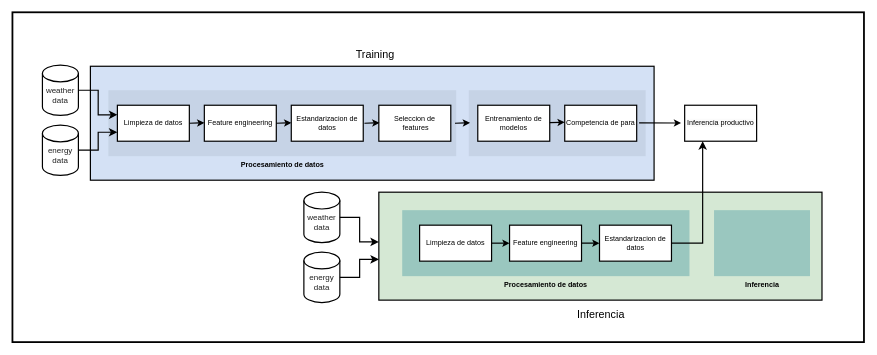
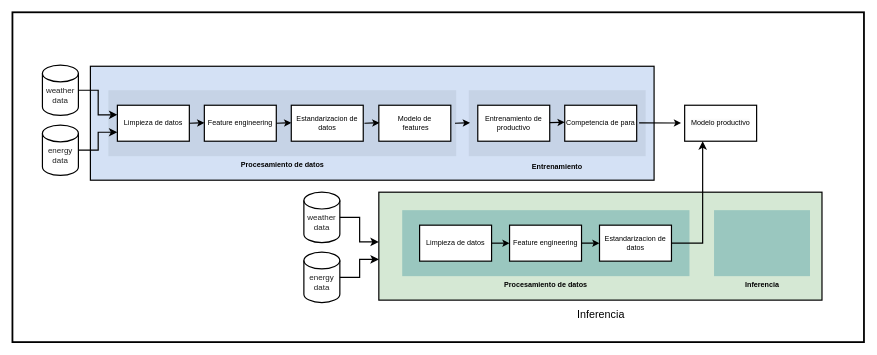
  <mxCell id="0" />
  <mxCell id="1" parent="0" />
  <mxCell id="2" value="" style="rounded=0;whiteSpace=wrap;html=1;fontFamily=Helvetica;fontSize=11;fontColor=default;strokeWidth=3;" vertex="1" parent="1"><mxGeometry x="20" y="20" width="1420" height="550" as="geometry" /></mxCell>
  <mxCell id="3" value="" style="rounded=0;whiteSpace=wrap;html=1;fillColor=#d5e8d4;strokeWidth=2;" vertex="1" parent="1"><mxGeometry x="631" y="320" width="739" height="180" as="geometry" /></mxCell>
  <mxCell id="4" value="" style="rounded=0;whiteSpace=wrap;html=1;fillColor=#9AC7BF;strokeColor=none;" vertex="1" parent="1"><mxGeometry x="1190" y="350" width="160" height="110" as="geometry" /></mxCell>
  <mxCell id="5" value="" style="rounded=0;whiteSpace=wrap;html=1;fillColor=#9AC7BF;strokeColor=none;" vertex="1" parent="1"><mxGeometry x="670" y="350" width="479" height="110" as="geometry" /></mxCell>
  <mxCell id="6" value="&lt;meta charset=&quot;utf-8&quot;&gt;&lt;span style=&quot;color: rgb(0, 0, 0); font-family: Helvetica; font-size: 12px; font-style: normal; font-variant-ligatures: normal; font-variant-caps: normal; font-weight: 400; letter-spacing: normal; orphans: 2; text-align: center; text-indent: 0px; text-transform: none; widows: 2; word-spacing: 0px; -webkit-text-stroke-width: 0px; white-space: normal; background-color: rgb(251, 251, 251); text-decoration-thickness: initial; text-decoration-style: initial; text-decoration-color: initial; display: inline !important; float: none;&quot;&gt;Procesamiento de datos&lt;/span&gt;" style="rounded=0;whiteSpace=wrap;html=1;fillColor=#D4E1F5;strokeWidth=2;" parent="1" vertex="1"><mxGeometry x="150" y="110" width="940" height="190" as="geometry" /></mxCell>
  <mxCell id="7" value="" style="rounded=0;whiteSpace=wrap;html=1;fillColor=#C6D3E6;strokeColor=none;" parent="1" vertex="1"><mxGeometry x="180" y="150" width="580" height="110" as="geometry" /></mxCell>
  <mxCell id="8" value="" style="rounded=0;whiteSpace=wrap;html=1;fillColor=#C6D3E6;strokeColor=none;" parent="1" vertex="1"><mxGeometry x="781" y="150" width="295" height="110" as="geometry" /></mxCell>
  <mxCell id="9" value="Limpieza de datos" style="rounded=0;whiteSpace=wrap;html=1;strokeWidth=2;" parent="1" vertex="1"><mxGeometry x="195" y="175" width="120" height="60" as="geometry" /></mxCell>
- <mxCell id="10" value="Entrenamiento de modelos" style="rounded=0;whiteSpace=wrap;html=1;strokeWidth=2;" parent="1" vertex="1"><mxGeometry x="796" y="175" width="120" height="60" as="geometry" /></mxCell>
+ <mxCell id="10" value="Entrenamiento de productivo" style="rounded=0;whiteSpace=wrap;html=1;strokeWidth=2;" parent="1" vertex="1"><mxGeometry x="796" y="175" width="120" height="60" as="geometry" /></mxCell>
  <mxCell id="11" value="Competencia de para" style="rounded=0;whiteSpace=wrap;html=1;strokeWidth=2;" parent="1" vertex="1"><mxGeometry x="941" y="175" width="120" height="60" as="geometry" /></mxCell>
  <mxCell id="12" value="&lt;div&gt;&lt;span style=&quot;caret-color: rgb(0, 0, 0); text-align: start;&quot;&gt;&lt;span style=&quot;font-family: &amp;quot;Proxima Nova&amp;quot;, sans-serif; color: rgb(33, 33, 33); background-color: transparent; font-variant-alternates: normal; font-variant-numeric: normal; font-variant-east-asian: normal; font-variant-position: normal; vertical-align: baseline; white-space-collapse: preserve; font-size: 10pt;&quot;&gt;&lt;br&gt;&lt;/span&gt;&lt;/span&gt;&lt;/div&gt;&lt;span style=&quot;caret-color: rgb(0, 0, 0); text-align: start;&quot; id=&quot;docs-internal-guid-1a55de5e-7fff-5069-81a9-9959cb068317&quot;&gt;&lt;span style=&quot;font-family: &amp;quot;Proxima Nova&amp;quot;, sans-serif; color: rgb(33, 33, 33); background-color: transparent; font-variant-alternates: normal; font-variant-numeric: normal; font-variant-east-asian: normal; font-variant-position: normal; vertical-align: baseline; white-space-collapse: preserve; font-size: 10pt;&quot;&gt;weather&lt;/span&gt;&lt;/span&gt;&lt;div&gt;&lt;span style=&quot;caret-color: rgb(0, 0, 0); text-align: start;&quot;&gt;&lt;span style=&quot;font-family: &amp;quot;Proxima Nova&amp;quot;, sans-serif; color: rgb(33, 33, 33); background-color: transparent; font-variant-alternates: normal; font-variant-numeric: normal; font-variant-east-asian: normal; font-variant-position: normal; vertical-align: baseline; white-space-collapse: preserve; font-size: 10pt;&quot;&gt;data&lt;/span&gt;&lt;/span&gt;&lt;/div&gt;" style="strokeWidth=2;html=1;shape=mxgraph.flowchart.database;whiteSpace=wrap;" parent="1" vertex="1"><mxGeometry x="70" y="108" width="60" height="84" as="geometry" /></mxCell>
  <mxCell id="13" value="Feature engineering" style="rounded=0;whiteSpace=wrap;html=1;strokeWidth=2;" parent="1" vertex="1"><mxGeometry x="340" y="175" width="120" height="60" as="geometry" /></mxCell>
- <mxCell id="14" value="Seleccion de&lt;div&gt;&amp;nbsp;features&lt;/div&gt;" style="rounded=0;whiteSpace=wrap;html=1;strokeWidth=2;" parent="1" vertex="1"><mxGeometry x="631" y="175" width="120" height="60" as="geometry" /></mxCell>
+ <mxCell id="14" value="Modelo de&lt;div&gt;&amp;nbsp;features&lt;/div&gt;" style="rounded=0;whiteSpace=wrap;html=1;strokeWidth=2;" parent="1" vertex="1"><mxGeometry x="631" y="175" width="120" height="60" as="geometry" /></mxCell>
  <mxCell id="15" value="Estandarizacion de datos" style="rounded=0;whiteSpace=wrap;html=1;strokeWidth=2;" parent="1" vertex="1"><mxGeometry x="485" y="175" width="120" height="60" as="geometry" /></mxCell>
- <mxCell id="16" value="&lt;font style=&quot;font-size: 18px;&quot;&gt;Training&lt;/font&gt;" style="text;html=1;align=center;verticalAlign=middle;whiteSpace=wrap;rounded=0;" parent="1" vertex="1"><mxGeometry x="595" y="80" width="60" height="20" as="geometry" /></mxCell>
  <mxCell id="17" value="" style="endArrow=classic;html=1;rounded=0;exitX=1;exitY=0.5;exitDx=0;exitDy=0;strokeWidth=2;" parent="1" source="9" edge="1"><mxGeometry width="50" height="50" relative="1" as="geometry"><mxPoint x="320" y="204.33" as="sourcePoint" /><mxPoint x="340" y="204.33" as="targetPoint" /></mxGeometry></mxCell>
  <mxCell id="18" value="&lt;b&gt;Procesamiento de datos&lt;/b&gt;" style="text;html=1;align=center;verticalAlign=middle;whiteSpace=wrap;rounded=0;" parent="1" vertex="1"><mxGeometry x="357.5" y="260" width="225" height="30" as="geometry" /></mxCell>
+ <mxCell id="19" value="&lt;b&gt;Entrenamiento&lt;/b&gt;" style="text;html=1;align=center;verticalAlign=middle;whiteSpace=wrap;rounded=0;" parent="1" vertex="1"><mxGeometry x="846" y="262" width="165" height="30" as="geometry" /></mxCell>
  <mxCell id="20" value="" style="endArrow=classic;html=1;rounded=0;exitX=1;exitY=0.5;exitDx=0;exitDy=0;strokeWidth=2;" parent="1" edge="1"><mxGeometry width="50" height="50" relative="1" as="geometry"><mxPoint x="460" y="205" as="sourcePoint" /><mxPoint x="485" y="204.33" as="targetPoint" /></mxGeometry></mxCell>
  <mxCell id="21" value="" style="endArrow=classic;html=1;rounded=0;exitX=1;exitY=0.5;exitDx=0;exitDy=0;strokeWidth=2;" parent="1" edge="1"><mxGeometry width="50" height="50" relative="1" as="geometry"><mxPoint x="607" y="205" as="sourcePoint" /><mxPoint x="632" y="204.33" as="targetPoint" /></mxGeometry></mxCell>
  <mxCell id="22" value="" style="endArrow=classic;html=1;rounded=0;exitX=1;exitY=0.5;exitDx=0;exitDy=0;strokeWidth=2;" parent="1" edge="1"><mxGeometry width="50" height="50" relative="1" as="geometry"><mxPoint x="758" y="205" as="sourcePoint" /><mxPoint x="783" y="204.33" as="targetPoint" /></mxGeometry></mxCell>
  <mxCell id="23" value="" style="endArrow=classic;html=1;rounded=0;exitX=1;exitY=0.5;exitDx=0;exitDy=0;strokeWidth=2;" parent="1" edge="1"><mxGeometry width="50" height="50" relative="1" as="geometry"><mxPoint x="916" y="204" as="sourcePoint" /><mxPoint x="941" y="203.33" as="targetPoint" /></mxGeometry></mxCell>
  <mxCell id="24" value="" style="endArrow=classic;html=1;rounded=0;strokeWidth=2;" parent="1" edge="1"><mxGeometry width="50" height="50" relative="1" as="geometry"><mxPoint x="1065" y="204.33" as="sourcePoint" /><mxPoint x="1135" y="204.66" as="targetPoint" /></mxGeometry></mxCell>
- <mxCell id="25" value="&lt;meta charset=&quot;utf-8&quot;&gt;&lt;span style=&quot;color: rgb(0, 0, 0); font-family: Helvetica; font-size: 12px; font-style: normal; font-variant-ligatures: normal; font-variant-caps: normal; font-weight: 400; letter-spacing: normal; orphans: 2; text-align: center; text-indent: 0px; text-transform: none; widows: 2; word-spacing: 0px; -webkit-text-stroke-width: 0px; white-space: normal; background-color: rgb(251, 251, 251); text-decoration-thickness: initial; text-decoration-style: initial; text-decoration-color: initial; display: inline !important; float: none;&quot;&gt;Inferencia productivo&lt;/span&gt;" style="rounded=0;whiteSpace=wrap;html=1;strokeWidth=2;" parent="1" vertex="1"><mxGeometry x="1141" y="175" width="120" height="60" as="geometry" /></mxCell>
+ <mxCell id="25" value="&lt;meta charset=&quot;utf-8&quot;&gt;&lt;span style=&quot;color: rgb(0, 0, 0); font-family: Helvetica; font-size: 12px; font-style: normal; font-variant-ligatures: normal; font-variant-caps: normal; font-weight: 400; letter-spacing: normal; orphans: 2; text-align: center; text-indent: 0px; text-transform: none; widows: 2; word-spacing: 0px; -webkit-text-stroke-width: 0px; white-space: normal; background-color: rgb(251, 251, 251); text-decoration-thickness: initial; text-decoration-style: initial; text-decoration-color: initial; display: inline !important; float: none;&quot;&gt;Modelo productivo&lt;/span&gt;" style="rounded=0;whiteSpace=wrap;html=1;strokeWidth=2;" parent="1" vertex="1"><mxGeometry x="1141" y="175" width="120" height="60" as="geometry" /></mxCell>
  <mxCell id="26" value="Limpieza de datos" style="rounded=0;whiteSpace=wrap;html=1;strokeWidth=2;" parent="1" vertex="1"><mxGeometry x="699" y="375" width="120" height="60" as="geometry" /></mxCell>
  <mxCell id="27" style="edgeStyle=orthogonalEdgeStyle;shape=connector;rounded=0;orthogonalLoop=1;jettySize=auto;html=1;entryX=0;entryY=0.5;entryDx=0;entryDy=0;labelBackgroundColor=default;strokeColor=default;strokeWidth=2;fontFamily=Helvetica;fontSize=11;fontColor=default;endArrow=classic;" edge="1" parent="1" source="28" target="29"><mxGeometry relative="1" as="geometry" /></mxCell>
  <mxCell id="28" value="Feature engineering" style="rounded=0;whiteSpace=wrap;html=1;strokeWidth=2;" parent="1" vertex="1"><mxGeometry x="849" y="375" width="120" height="60" as="geometry" /></mxCell>
  <mxCell id="29" value="Estandarizacion de datos" style="rounded=0;whiteSpace=wrap;html=1;strokeWidth=2;" parent="1" vertex="1"><mxGeometry x="999" y="375" width="120" height="60" as="geometry" /></mxCell>
  <mxCell id="30" value="" style="endArrow=classic;html=1;rounded=0;exitX=1;exitY=0.5;exitDx=0;exitDy=0;strokeWidth=2;entryX=0;entryY=0.5;entryDx=0;entryDy=0;" parent="1" source="26" edge="1" target="28"><mxGeometry width="50" height="50" relative="1" as="geometry"><mxPoint x="764" y="154.33" as="sourcePoint" /><mxPoint x="784" y="154.33" as="targetPoint" /></mxGeometry></mxCell>
  <mxCell id="31" value="" style="edgeStyle=segmentEdgeStyle;endArrow=classic;html=1;curved=0;rounded=0;endSize=8;startSize=8;strokeWidth=2;exitX=1;exitY=0.5;exitDx=0;exitDy=0;entryX=0.25;entryY=1;entryDx=0;entryDy=0;" parent="1" edge="1" target="25" source="29"><mxGeometry width="50" height="50" relative="1" as="geometry"><mxPoint x="1091" y="380" as="sourcePoint" /><mxPoint x="1160" y="240" as="targetPoint" /></mxGeometry></mxCell>
  <mxCell id="32" value="&lt;div&gt;&lt;span style=&quot;caret-color: rgb(0, 0, 0); text-align: start;&quot;&gt;&lt;span style=&quot;font-family: &amp;quot;Proxima Nova&amp;quot;, sans-serif; color: rgb(33, 33, 33); background-color: transparent; font-variant-alternates: normal; font-variant-numeric: normal; font-variant-east-asian: normal; font-variant-position: normal; vertical-align: baseline; white-space-collapse: preserve; font-size: 10pt;&quot;&gt;&lt;br&gt;&lt;/span&gt;&lt;/span&gt;&lt;/div&gt;&lt;div&gt;&lt;span style=&quot;caret-color: rgb(0, 0, 0); text-align: start;&quot;&gt;&lt;span style=&quot;font-family: &amp;quot;Proxima Nova&amp;quot;, sans-serif; color: rgb(33, 33, 33); background-color: transparent; font-variant-alternates: normal; font-variant-numeric: normal; font-variant-east-asian: normal; font-variant-position: normal; vertical-align: baseline; white-space-collapse: preserve; font-size: 10pt;&quot;&gt;energy&lt;/span&gt;&lt;/span&gt;&lt;/div&gt;&lt;div&gt;&lt;span style=&quot;caret-color: rgb(0, 0, 0); text-align: start;&quot;&gt;&lt;span style=&quot;font-family: &amp;quot;Proxima Nova&amp;quot;, sans-serif; color: rgb(33, 33, 33); background-color: transparent; font-variant-alternates: normal; font-variant-numeric: normal; font-variant-east-asian: normal; font-variant-position: normal; vertical-align: baseline; white-space-collapse: preserve; font-size: 10pt;&quot;&gt;data&lt;/span&gt;&lt;/span&gt;&lt;/div&gt;" style="strokeWidth=2;html=1;shape=mxgraph.flowchart.database;whiteSpace=wrap;" parent="1" vertex="1"><mxGeometry x="70" y="208" width="60" height="84" as="geometry" /></mxCell>
  <mxCell id="33" value="" style="edgeStyle=elbowEdgeStyle;elbow=horizontal;endArrow=classic;html=1;curved=0;rounded=0;endSize=8;startSize=8;entryX=0;entryY=0.25;entryDx=0;entryDy=0;strokeWidth=2;exitX=1;exitY=0.5;exitDx=0;exitDy=0;exitPerimeter=0;" parent="1" edge="1" source="12"><mxGeometry width="50" height="50" relative="1" as="geometry"><mxPoint x="150" y="151" as="sourcePoint" /><mxPoint x="195" y="191" as="targetPoint" /></mxGeometry></mxCell>
  <mxCell id="34" value="" style="edgeStyle=elbowEdgeStyle;elbow=horizontal;endArrow=classic;html=1;curved=0;rounded=0;endSize=8;startSize=8;entryX=0;entryY=0.75;entryDx=0;entryDy=0;exitX=1;exitY=0.5;exitDx=0;exitDy=0;exitPerimeter=0;strokeWidth=2;" parent="1" source="32" target="9" edge="1"><mxGeometry width="50" height="50" relative="1" as="geometry"><mxPoint x="160" y="203" as="sourcePoint" /><mxPoint x="205" y="243" as="targetPoint" /></mxGeometry></mxCell>
  <mxCell id="35" value="&lt;font style=&quot;font-size: 18px;&quot;&gt;Inferencia&lt;/font&gt;" style="text;html=1;align=center;verticalAlign=middle;whiteSpace=wrap;rounded=0;" parent="1" vertex="1"><mxGeometry x="953.5" y="510" width="95" height="30" as="geometry" /></mxCell>
  <mxCell id="36" value="&lt;b&gt;Procesamiento de datos&lt;/b&gt;" style="text;html=1;align=center;verticalAlign=middle;whiteSpace=wrap;rounded=0;" vertex="1" parent="1"><mxGeometry x="797" y="460" width="225" height="30" as="geometry" /></mxCell>
  <mxCell id="37" value="&lt;b&gt;Inferencia&lt;/b&gt;" style="text;html=1;align=center;verticalAlign=middle;whiteSpace=wrap;rounded=0;" vertex="1" parent="1"><mxGeometry x="1157.5" y="460" width="225" height="30" as="geometry" /></mxCell>
  <mxCell id="38" value="&lt;div&gt;&lt;span style=&quot;caret-color: rgb(0, 0, 0); text-align: start;&quot;&gt;&lt;span style=&quot;font-family: &amp;quot;Proxima Nova&amp;quot;, sans-serif; color: rgb(33, 33, 33); background-color: transparent; font-variant-alternates: normal; font-variant-numeric: normal; font-variant-east-asian: normal; font-variant-position: normal; vertical-align: baseline; white-space-collapse: preserve; font-size: 10pt;&quot;&gt;&lt;br&gt;&lt;/span&gt;&lt;/span&gt;&lt;/div&gt;&lt;span style=&quot;caret-color: rgb(0, 0, 0); text-align: start;&quot; id=&quot;docs-internal-guid-1a55de5e-7fff-5069-81a9-9959cb068317&quot;&gt;&lt;span style=&quot;font-family: &amp;quot;Proxima Nova&amp;quot;, sans-serif; color: rgb(33, 33, 33); background-color: transparent; font-variant-alternates: normal; font-variant-numeric: normal; font-variant-east-asian: normal; font-variant-position: normal; vertical-align: baseline; white-space-collapse: preserve; font-size: 10pt;&quot;&gt;weather&lt;/span&gt;&lt;/span&gt;&lt;div&gt;&lt;span style=&quot;caret-color: rgb(0, 0, 0); text-align: start;&quot;&gt;&lt;span style=&quot;font-family: &amp;quot;Proxima Nova&amp;quot;, sans-serif; color: rgb(33, 33, 33); background-color: transparent; font-variant-alternates: normal; font-variant-numeric: normal; font-variant-east-asian: normal; font-variant-position: normal; vertical-align: baseline; white-space-collapse: preserve; font-size: 10pt;&quot;&gt;data&lt;/span&gt;&lt;/span&gt;&lt;/div&gt;" style="strokeWidth=2;html=1;shape=mxgraph.flowchart.database;whiteSpace=wrap;" vertex="1" parent="1"><mxGeometry x="506" y="320" width="60" height="84" as="geometry" /></mxCell>
  <mxCell id="39" value="&lt;div&gt;&lt;span style=&quot;caret-color: rgb(0, 0, 0); text-align: start;&quot;&gt;&lt;span style=&quot;font-family: &amp;quot;Proxima Nova&amp;quot;, sans-serif; color: rgb(33, 33, 33); background-color: transparent; font-variant-alternates: normal; font-variant-numeric: normal; font-variant-east-asian: normal; font-variant-position: normal; vertical-align: baseline; white-space-collapse: preserve; font-size: 10pt;&quot;&gt;&lt;br&gt;&lt;/span&gt;&lt;/span&gt;&lt;/div&gt;&lt;div&gt;&lt;span style=&quot;caret-color: rgb(0, 0, 0); text-align: start;&quot;&gt;&lt;span style=&quot;font-family: &amp;quot;Proxima Nova&amp;quot;, sans-serif; color: rgb(33, 33, 33); background-color: transparent; font-variant-alternates: normal; font-variant-numeric: normal; font-variant-east-asian: normal; font-variant-position: normal; vertical-align: baseline; white-space-collapse: preserve; font-size: 10pt;&quot;&gt;energy&lt;/span&gt;&lt;/span&gt;&lt;/div&gt;&lt;div&gt;&lt;span style=&quot;caret-color: rgb(0, 0, 0); text-align: start;&quot;&gt;&lt;span style=&quot;font-family: &amp;quot;Proxima Nova&amp;quot;, sans-serif; color: rgb(33, 33, 33); background-color: transparent; font-variant-alternates: normal; font-variant-numeric: normal; font-variant-east-asian: normal; font-variant-position: normal; vertical-align: baseline; white-space-collapse: preserve; font-size: 10pt;&quot;&gt;data&lt;/span&gt;&lt;/span&gt;&lt;/div&gt;" style="strokeWidth=2;html=1;shape=mxgraph.flowchart.database;whiteSpace=wrap;" vertex="1" parent="1"><mxGeometry x="506" y="420" width="60" height="84" as="geometry" /></mxCell>
  <mxCell id="40" value="" style="edgeStyle=elbowEdgeStyle;elbow=horizontal;endArrow=classic;html=1;curved=0;rounded=0;endSize=8;startSize=8;entryX=0;entryY=0.25;entryDx=0;entryDy=0;strokeWidth=2;exitX=1;exitY=0.5;exitDx=0;exitDy=0;exitPerimeter=0;" edge="1" parent="1" source="38"><mxGeometry width="50" height="50" relative="1" as="geometry"><mxPoint x="586" y="363" as="sourcePoint" /><mxPoint x="631" y="403" as="targetPoint" /></mxGeometry></mxCell>
  <mxCell id="41" value="" style="edgeStyle=elbowEdgeStyle;elbow=horizontal;endArrow=classic;html=1;curved=0;rounded=0;endSize=8;startSize=8;entryX=0;entryY=0.75;entryDx=0;entryDy=0;exitX=1;exitY=0.5;exitDx=0;exitDy=0;exitPerimeter=0;strokeWidth=2;" edge="1" parent="1" source="39"><mxGeometry width="50" height="50" relative="1" as="geometry"><mxPoint x="596" y="415" as="sourcePoint" /><mxPoint x="631" y="432" as="targetPoint" /></mxGeometry></mxCell>
